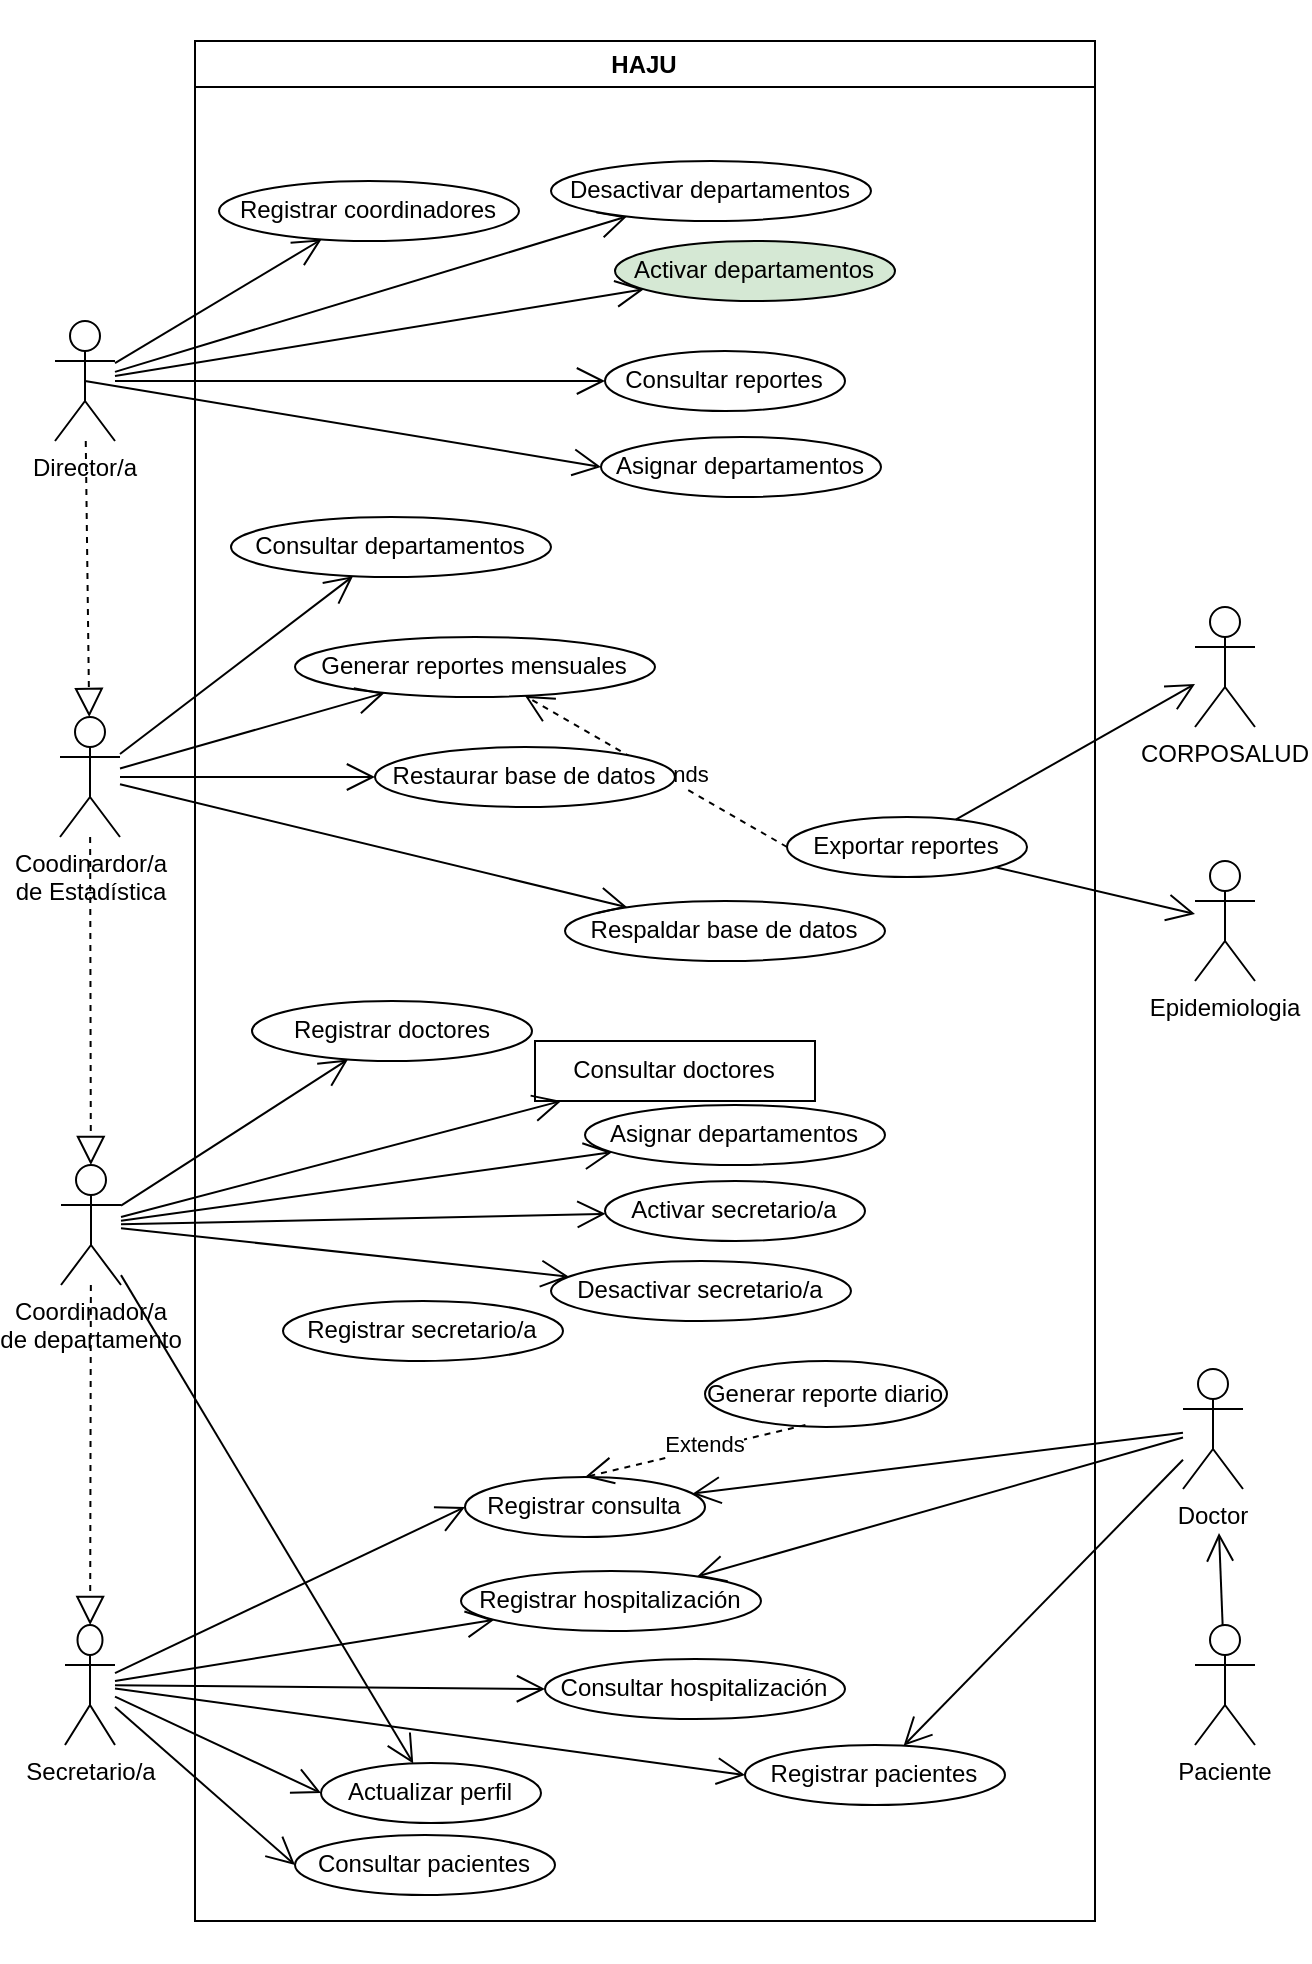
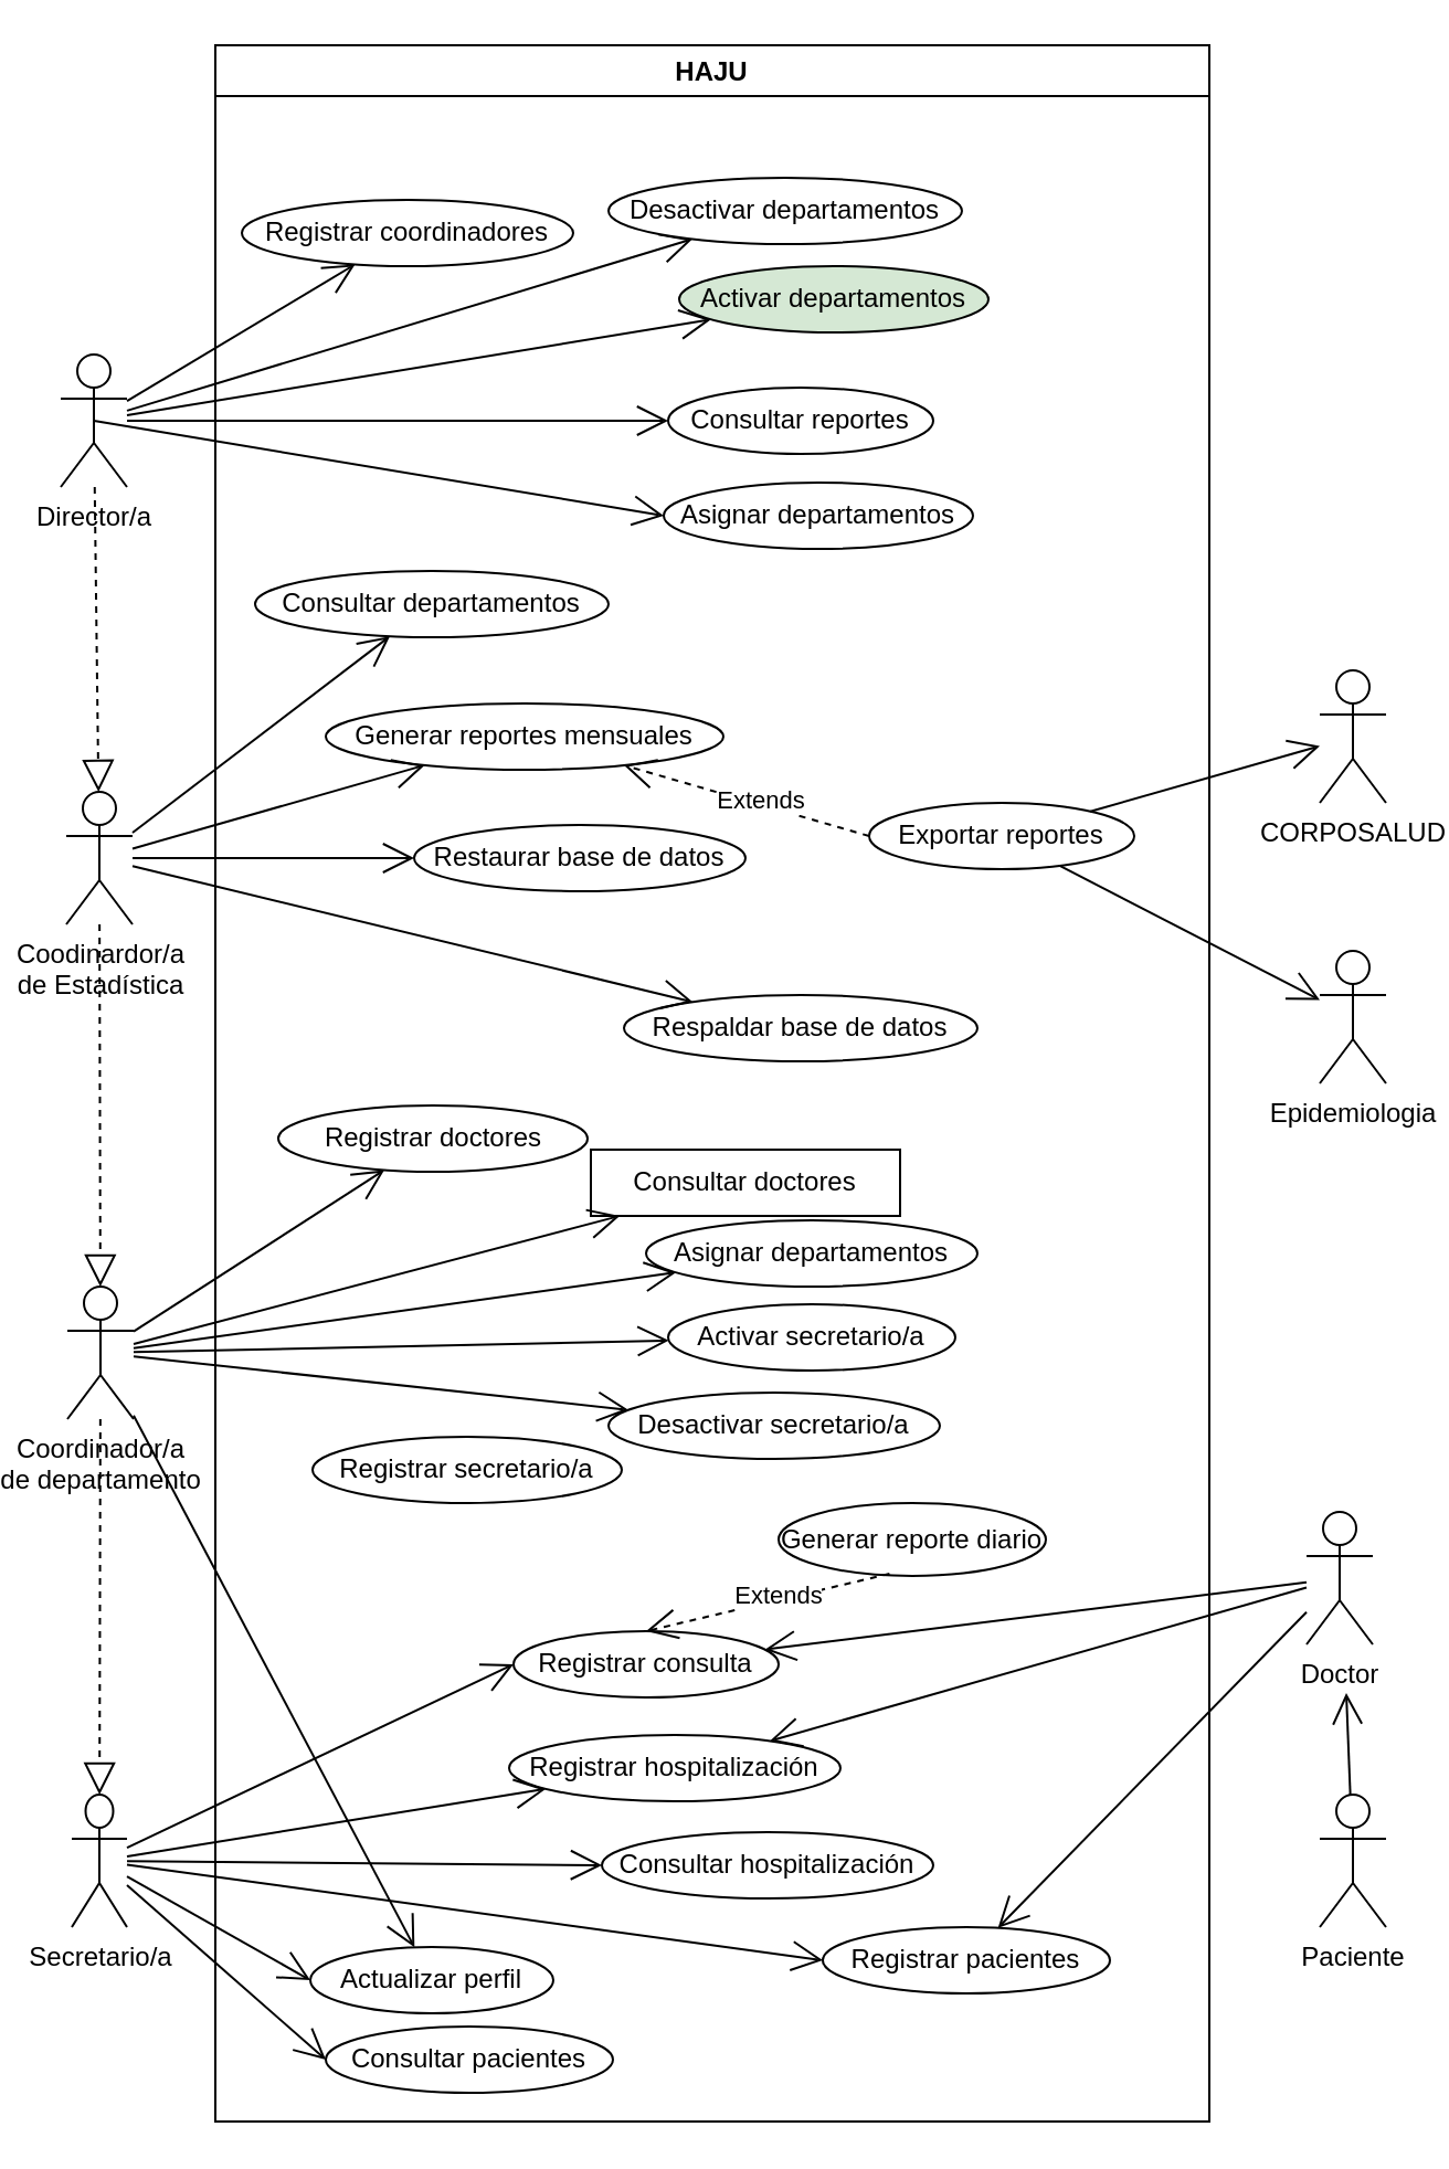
  <mxCell id="0" />
  <mxCell id="1" parent="0" />
  <mxCell id="2" value="" style="endArrow=open;endFill=1;endSize=12;html=1;rounded=0;" parent="1" source="53" target="20" edge="1"><mxGeometry width="160" relative="1" as="geometry"><mxPoint x="136.614" y="201.629" as="sourcePoint" /><mxPoint x="199" y="145" as="targetPoint" /></mxGeometry></mxCell>
  <mxCell id="3" value="" style="endArrow=open;endFill=1;endSize=12;html=1;rounded=0;" parent="1" source="53" target="19" edge="1"><mxGeometry width="160" relative="1" as="geometry"><mxPoint x="137.469" y="208.426" as="sourcePoint" /><mxPoint x="396.934" y="147.637" as="targetPoint" /></mxGeometry></mxCell>
  <mxCell id="4" value="Secretario/a" style="shape=umlActor;verticalLabelPosition=bottom;verticalAlign=top;html=1;outlineConnect=0;" parent="1" vertex="1"><mxGeometry x="25" y="812" width="25" height="60" as="geometry" /></mxCell>
  <mxCell id="5" value="HAJU" style="swimlane;" parent="1" vertex="1"><mxGeometry x="90" y="20" width="450" height="940" as="geometry" /></mxCell>
  <mxCell id="6" value="Registrar pacientes" style="ellipse;whiteSpace=wrap;html=1;" parent="5" vertex="1"><mxGeometry x="275" y="852" width="130" height="30" as="geometry" /></mxCell>
- <mxCell id="7" value="Actualizar perfil" style="ellipse;whiteSpace=wrap;html=1;" parent="5" vertex="1"><mxGeometry x="63" y="861" width="110" height="30" as="geometry" /></mxCell>
+ <mxCell id="7" value="Actualizar perfil" style="ellipse;whiteSpace=wrap;html=1;" parent="5" vertex="1"><mxGeometry x="43" y="861" width="110" height="30" as="geometry" /></mxCell>
  <mxCell id="8" value="Registrar consulta" style="ellipse;whiteSpace=wrap;html=1;" parent="5" vertex="1"><mxGeometry x="135" y="718" width="120" height="30" as="geometry" /></mxCell>
  <mxCell id="9" value="Registrar secretario/a" style="ellipse;whiteSpace=wrap;html=1;" parent="5" vertex="1"><mxGeometry x="44" y="630" width="140" height="30" as="geometry" /></mxCell>
  <mxCell id="10" value="Respaldar base de datos" style="ellipse;whiteSpace=wrap;html=1;" parent="5" vertex="1"><mxGeometry x="185" y="430" width="160" height="30" as="geometry" /></mxCell>
  <mxCell id="11" value="Desactivar secretario/a" style="ellipse;whiteSpace=wrap;html=1;" parent="5" vertex="1"><mxGeometry x="178" y="610" width="150" height="30" as="geometry" /></mxCell>
  <mxCell id="12" value="Consultar departamentos" style="ellipse;whiteSpace=wrap;html=1;" parent="5" vertex="1"><mxGeometry x="18" y="238" width="160" height="30" as="geometry" /></mxCell>
  <mxCell id="13" value="Generar reportes mensuales" style="ellipse;whiteSpace=wrap;html=1;" parent="5" vertex="1"><mxGeometry x="50" y="298" width="180" height="30" as="geometry" /></mxCell>
  <mxCell id="14" value="Extends" style="endArrow=open;endSize=12;dashed=1;html=1;rounded=0;exitX=0;exitY=0.5;exitDx=0;exitDy=0;" parent="5" source="15" target="13" edge="1"><mxGeometry x="-0.092" y="-2" width="160" relative="1" as="geometry"><mxPoint x="470" y="360" as="sourcePoint" /><mxPoint x="410" y="360" as="targetPoint" /><mxPoint as="offset" /></mxGeometry></mxCell>
- <mxCell id="15" value="Exportar reportes" style="ellipse;whiteSpace=wrap;html=1;" parent="5" vertex="1"><mxGeometry x="296" y="388" width="120" height="30" as="geometry" /></mxCell>
+ <mxCell id="15" value="Exportar reportes" style="ellipse;whiteSpace=wrap;html=1;" parent="5" vertex="1"><mxGeometry x="296" y="343" width="120" height="30" as="geometry" /></mxCell>
  <mxCell id="16" value="Restaurar base de datos" style="ellipse;whiteSpace=wrap;html=1;" parent="5" vertex="1"><mxGeometry x="90" y="353" width="150" height="30" as="geometry" /></mxCell>
  <mxCell id="17" value="Asignar departamentos" style="ellipse;whiteSpace=wrap;html=1;" parent="5" vertex="1"><mxGeometry x="195" y="532" width="150" height="30" as="geometry" /></mxCell>
  <mxCell id="18" value="Registrar coordinadores" style="ellipse;whiteSpace=wrap;html=1;" parent="5" vertex="1"><mxGeometry x="12" y="70" width="150" height="30" as="geometry" /></mxCell>
  <mxCell id="19" value="Activar departamentos" style="ellipse;whiteSpace=wrap;html=1;fillColor=#d5e8d4;" parent="5" vertex="1"><mxGeometry x="210" y="100" width="140" height="30" as="geometry" /></mxCell>
  <mxCell id="20" value="Desactivar departamentos" style="ellipse;whiteSpace=wrap;html=1;" parent="5" vertex="1"><mxGeometry x="178" y="60" width="160" height="30" as="geometry" /></mxCell>
  <mxCell id="21" value="Consultar pacientes" style="ellipse;whiteSpace=wrap;html=1;" parent="5" vertex="1"><mxGeometry x="50" y="897" width="130" height="30" as="geometry" /></mxCell>
  <mxCell id="22" value="Consultar reportes" style="ellipse;whiteSpace=wrap;html=1;" parent="5" vertex="1"><mxGeometry x="205" y="155" width="120" height="30" as="geometry" /></mxCell>
  <mxCell id="23" value="Activar secretario/a" style="ellipse;whiteSpace=wrap;html=1;" parent="5" vertex="1"><mxGeometry x="205" y="570" width="130" height="30" as="geometry" /></mxCell>
  <mxCell id="24" value="Registrar hospitalización" style="ellipse;whiteSpace=wrap;html=1;" parent="5" vertex="1"><mxGeometry x="133" y="765" width="150" height="30" as="geometry" /></mxCell>
  <mxCell id="25" value="Registrar doctores" style="ellipse;whiteSpace=wrap;html=1;" parent="5" vertex="1"><mxGeometry x="28.5" y="480" width="140" height="30" as="geometry" /></mxCell>
  <mxCell id="26" value="Consultar doctores" style="whiteSpace=wrap;html=1;rounded=0;" parent="5" vertex="1"><mxGeometry x="170" y="500" width="140" height="30" as="geometry" /></mxCell>
  <mxCell id="27" value="Asignar departamentos" style="ellipse;whiteSpace=wrap;html=1;" parent="5" vertex="1"><mxGeometry x="203" y="198" width="140" height="30" as="geometry" /></mxCell>
  <mxCell id="28" value="Generar reporte diario" style="ellipse;whiteSpace=wrap;html=1;" parent="5" vertex="1"><mxGeometry x="255" y="660" width="121" height="33" as="geometry" /></mxCell>
  <mxCell id="29" value="Extends" style="endArrow=open;endSize=12;dashed=1;html=1;rounded=0;exitX=0.415;exitY=0.97;exitDx=0;exitDy=0;entryX=0.5;entryY=0;entryDx=0;entryDy=0;exitPerimeter=0;" parent="5" source="28" target="8" edge="1"><mxGeometry x="-0.092" y="-2" width="160" relative="1" as="geometry"><mxPoint x="227" y="699" as="sourcePoint" /><mxPoint x="116" y="667" as="targetPoint" /><mxPoint as="offset" /></mxGeometry></mxCell>
  <mxCell id="30" value="Consultar hospitalización" style="ellipse;whiteSpace=wrap;html=1;" vertex="1" parent="5"><mxGeometry x="175" y="809" width="150" height="30" as="geometry" /></mxCell>
  <mxCell id="31" value="Paciente" style="shape=umlActor;verticalLabelPosition=bottom;verticalAlign=top;html=1;" parent="1" vertex="1"><mxGeometry x="590" y="812" width="30" height="60" as="geometry" /></mxCell>
  <mxCell id="32" value="" style="endArrow=open;endFill=1;endSize=12;html=1;rounded=0;entryX=0;entryY=0.5;entryDx=0;entryDy=0;" parent="1" source="4" target="8" edge="1"><mxGeometry width="160" relative="1" as="geometry"><mxPoint x="135" y="794.5" as="sourcePoint" /><mxPoint x="365" y="759.5" as="targetPoint" /></mxGeometry></mxCell>
  <mxCell id="33" value="" style="endArrow=open;endFill=1;endSize=12;html=1;rounded=0;entryX=0;entryY=0.5;entryDx=0;entryDy=0;" parent="1" source="4" target="21" edge="1"><mxGeometry width="160" relative="1" as="geometry"><mxPoint x="135" y="812" as="sourcePoint" /><mxPoint x="295" y="816.5" as="targetPoint" /></mxGeometry></mxCell>
  <mxCell id="34" value="" style="endArrow=open;endFill=1;endSize=12;html=1;rounded=0;entryX=0;entryY=0.5;entryDx=0;entryDy=0;" parent="1" source="4" target="6" edge="1"><mxGeometry width="160" relative="1" as="geometry"><mxPoint x="135" y="822" as="sourcePoint" /><mxPoint x="295" y="822" as="targetPoint" /></mxGeometry></mxCell>
  <mxCell id="35" value="" style="endArrow=open;endFill=1;endSize=12;html=1;rounded=0;entryX=0;entryY=0.5;entryDx=0;entryDy=0;" parent="1" source="4" target="7" edge="1"><mxGeometry width="160" relative="1" as="geometry"><mxPoint x="135" y="832" as="sourcePoint" /><mxPoint x="215" y="817" as="targetPoint" /></mxGeometry></mxCell>
  <mxCell id="36" value="Coordinador/a&lt;br&gt;de departamento" style="shape=umlActor;verticalLabelPosition=bottom;verticalAlign=top;html=1;" parent="1" vertex="1"><mxGeometry x="23" y="582" width="30" height="60" as="geometry" /></mxCell>
  <mxCell id="37" value="" style="endArrow=open;endFill=1;endSize=12;html=1;rounded=0;" parent="1" source="36" target="7" edge="1"><mxGeometry width="160" relative="1" as="geometry"><mxPoint x="115" y="499.5" as="sourcePoint" /><mxPoint x="225" y="454.5" as="targetPoint" /></mxGeometry></mxCell>
  <mxCell id="38" value="Coodinardor/a&lt;br&gt;de Estadística" style="shape=umlActor;verticalLabelPosition=bottom;verticalAlign=top;html=1;" parent="1" vertex="1"><mxGeometry x="22.5" y="358" width="30" height="60" as="geometry" /></mxCell>
  <mxCell id="39" value="" style="endArrow=open;endFill=1;endSize=12;html=1;rounded=0;" parent="1" source="38" target="12" edge="1"><mxGeometry width="160" relative="1" as="geometry"><mxPoint x="110" y="400" as="sourcePoint" /><mxPoint x="235" y="349.99" as="targetPoint" /></mxGeometry></mxCell>
  <mxCell id="40" value="" style="endArrow=open;endFill=1;endSize=12;html=1;rounded=0;" parent="1" source="38" target="10" edge="1"><mxGeometry width="160" relative="1" as="geometry"><mxPoint x="145" y="440.01" as="sourcePoint" /><mxPoint x="270" y="390" as="targetPoint" /></mxGeometry></mxCell>
  <mxCell id="41" value="" style="endArrow=open;endFill=1;endSize=12;html=1;rounded=0;" parent="1" source="38" target="13" edge="1"><mxGeometry width="160" relative="1" as="geometry"><mxPoint x="110" y="410.01" as="sourcePoint" /><mxPoint x="525" y="328" as="targetPoint" /></mxGeometry></mxCell>
  <mxCell id="42" value="CORPOSALUD" style="shape=umlActor;verticalLabelPosition=bottom;verticalAlign=top;html=1;" parent="1" vertex="1"><mxGeometry x="590" y="303" width="30" height="60" as="geometry" /></mxCell>
  <mxCell id="43" value="" style="endArrow=open;endFill=1;endSize=12;html=1;rounded=0;" parent="1" source="15" target="42" edge="1"><mxGeometry width="160" relative="1" as="geometry"><mxPoint x="121" y="350" as="sourcePoint" /><mxPoint x="246" y="299.99" as="targetPoint" /></mxGeometry></mxCell>
  <mxCell id="44" value="Epidemiologia" style="shape=umlActor;verticalLabelPosition=bottom;verticalAlign=top;html=1;" parent="1" vertex="1"><mxGeometry x="590" y="430" width="30" height="60" as="geometry" /></mxCell>
  <mxCell id="45" value="" style="endArrow=open;endFill=1;endSize=12;html=1;rounded=0;" parent="1" source="15" target="44" edge="1"><mxGeometry width="160" relative="1" as="geometry"><mxPoint x="155" y="348" as="sourcePoint" /><mxPoint x="260" y="338" as="targetPoint" /></mxGeometry></mxCell>
  <mxCell id="46" value="" style="endArrow=open;endFill=1;endSize=12;html=1;rounded=0;" parent="1" source="36" target="17" edge="1"><mxGeometry width="160" relative="1" as="geometry"><mxPoint x="136.45" y="200.895" as="sourcePoint" /><mxPoint x="565" y="340" as="targetPoint" /></mxGeometry></mxCell>
  <mxCell id="47" value="" style="endArrow=open;endFill=1;endSize=12;html=1;rounded=0;" parent="1" source="53" target="18" edge="1"><mxGeometry width="160" relative="1" as="geometry"><mxPoint x="128.612" y="184.859" as="sourcePoint" /><mxPoint x="740.179" y="250.842" as="targetPoint" /></mxGeometry></mxCell>
  <mxCell id="48" value="" style="endArrow=open;endFill=1;endSize=12;html=1;rounded=0;entryX=0;entryY=0.5;entryDx=0;entryDy=0;" parent="1" source="53" target="22" edge="1"><mxGeometry width="160" relative="1" as="geometry"><mxPoint x="134.808" y="224.426" as="sourcePoint" /><mxPoint x="565" y="360" as="targetPoint" /></mxGeometry></mxCell>
  <mxCell id="49" value="" style="endArrow=block;dashed=1;endFill=0;endSize=12;html=1;rounded=0;" parent="1" source="36" target="4" edge="1"><mxGeometry width="160" relative="1" as="geometry"><mxPoint x="342.5" y="490" as="sourcePoint" /><mxPoint x="502.5" y="490" as="targetPoint" /></mxGeometry></mxCell>
  <mxCell id="50" value="" style="endArrow=open;endFill=1;endSize=12;html=1;rounded=0;" parent="1" source="38" target="16" edge="1"><mxGeometry width="160" relative="1" as="geometry"><mxPoint x="860" y="458" as="sourcePoint" /><mxPoint x="636" y="465" as="targetPoint" /></mxGeometry></mxCell>
  <mxCell id="51" value="" style="endArrow=open;endFill=1;endSize=12;html=1;rounded=0;" parent="1" source="36" target="11" edge="1"><mxGeometry width="160" relative="1" as="geometry"><mxPoint x="110" y="482" as="sourcePoint" /><mxPoint x="199" y="517" as="targetPoint" /></mxGeometry></mxCell>
  <mxCell id="52" value="" style="endArrow=block;dashed=1;endFill=0;endSize=12;html=1;rounded=0;" parent="1" source="38" target="36" edge="1"><mxGeometry width="160" relative="1" as="geometry"><mxPoint x="47.5" y="512" as="sourcePoint" /><mxPoint x="47.5" y="612" as="targetPoint" /></mxGeometry></mxCell>
  <mxCell id="53" value="Director/a" style="shape=umlActor;verticalLabelPosition=bottom;verticalAlign=top;html=1;" parent="1" vertex="1"><mxGeometry x="20" y="160" width="30" height="60" as="geometry" /></mxCell>
  <mxCell id="54" value="" style="endArrow=block;dashed=1;endFill=0;endSize=12;html=1;rounded=0;" parent="1" source="53" target="38" edge="1"><mxGeometry width="160" relative="1" as="geometry"><mxPoint x="45.528" y="370" as="sourcePoint" /><mxPoint x="46.972" y="452" as="targetPoint" /></mxGeometry></mxCell>
  <mxCell id="55" value="" style="endArrow=open;endFill=1;endSize=12;html=1;rounded=0;" parent="1" source="36" target="23" edge="1"><mxGeometry width="160" relative="1" as="geometry"><mxPoint x="62.5" y="484.793" as="sourcePoint" /><mxPoint x="234.73" y="516.861" as="targetPoint" /></mxGeometry></mxCell>
  <mxCell id="56" value="" style="endArrow=open;endFill=1;endSize=12;html=1;rounded=0;" parent="1" source="4" target="24" edge="1"><mxGeometry width="160" relative="1" as="geometry"><mxPoint x="60" y="849.603" as="sourcePoint" /><mxPoint x="230" y="817" as="targetPoint" /></mxGeometry></mxCell>
  <mxCell id="57" value="" style="endArrow=open;endFill=1;endSize=12;html=1;rounded=0;" parent="1" source="62" target="6" edge="1"><mxGeometry width="160" relative="1" as="geometry"><mxPoint x="60" y="852.02" as="sourcePoint" /><mxPoint x="436" y="795" as="targetPoint" /></mxGeometry></mxCell>
  <mxCell id="58" value="" style="endArrow=open;endFill=1;endSize=12;html=1;rounded=0;" parent="1" source="62" target="8" edge="1"><mxGeometry width="160" relative="1" as="geometry"><mxPoint x="596" y="754" as="sourcePoint" /><mxPoint x="511" y="695" as="targetPoint" /></mxGeometry></mxCell>
  <mxCell id="59" value="" style="endArrow=open;endFill=1;endSize=12;html=1;rounded=0;" parent="1" source="62" target="24" edge="1"><mxGeometry width="160" relative="1" as="geometry"><mxPoint x="442" y="674" as="sourcePoint" /><mxPoint x="590" y="890" as="targetPoint" /></mxGeometry></mxCell>
  <mxCell id="60" value="" style="endArrow=open;endFill=1;endSize=12;html=1;rounded=0;" parent="1" source="36" target="26" edge="1"><mxGeometry width="160" relative="1" as="geometry"><mxPoint x="63" y="620.454" as="sourcePoint" /><mxPoint x="243.33" y="601.871" as="targetPoint" /></mxGeometry></mxCell>
  <mxCell id="61" value="" style="endArrow=open;endFill=1;endSize=12;html=1;rounded=0;" parent="1" source="36" target="25" edge="1"><mxGeometry width="160" relative="1" as="geometry"><mxPoint x="63" y="618.089" as="sourcePoint" /><mxPoint x="260.551" y="566.588" as="targetPoint" /></mxGeometry></mxCell>
  <mxCell id="62" value="Doctor" style="shape=umlActor;verticalLabelPosition=bottom;verticalAlign=top;html=1;" parent="1" vertex="1"><mxGeometry x="584" y="684" width="30" height="60" as="geometry" /></mxCell>
  <mxCell id="63" value="" style="endArrow=open;endFill=1;endSize=12;html=1;rounded=0;" parent="1" source="31" edge="1"><mxGeometry width="160" relative="1" as="geometry"><mxPoint x="418" y="838" as="sourcePoint" /><mxPoint x="602" y="766" as="targetPoint" /></mxGeometry></mxCell>
  <mxCell id="64" value="" style="endArrow=open;endFill=1;endSize=12;html=1;rounded=0;entryX=0;entryY=0.5;entryDx=0;entryDy=0;exitX=0.5;exitY=0.5;exitDx=0;exitDy=0;exitPerimeter=0;" parent="1" source="53" target="27" edge="1"><mxGeometry width="160" relative="1" as="geometry"><mxPoint x="162" y="228" as="sourcePoint" /><mxPoint x="407" y="228" as="targetPoint" /></mxGeometry></mxCell>
  <mxCell id="65" value="" style="endArrow=open;endFill=1;endSize=12;html=1;rounded=0;entryX=0;entryY=0.5;entryDx=0;entryDy=0;" edge="1" parent="1" source="4" target="30"><mxGeometry width="160" relative="1" as="geometry"><mxPoint x="236" y="834" as="sourcePoint" /><mxPoint x="426" y="803" as="targetPoint" /></mxGeometry></mxCell>
